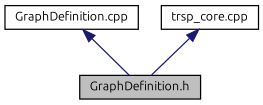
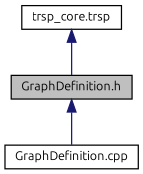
  digraph {
    fontname=Ubuntu
    node [color=black fillcolor=white fontname=Ubuntu fontsize=10 shape=record style=filled]
    edge [color=midnightblue dir=back fontname=Ubuntu fontsize=10 labelfontname=Helvetica labelfontsize=10 style=solid]
    n1 [fillcolor=grey75 fontcolor=black height=0.2 label="GraphDefinition.h" width=0.4]
    n2 [height=0.2 label="GraphDefinition.cpp" width=0.4]
-   n3 [height=0.2 label="trsp_core.cpp" width=0.4]
-   n2 -> n1
+   n3 [height=0.2 label="trsp_core.trsp" width=0.4]
+   n1 -> n2
    n3 -> n1
  }
